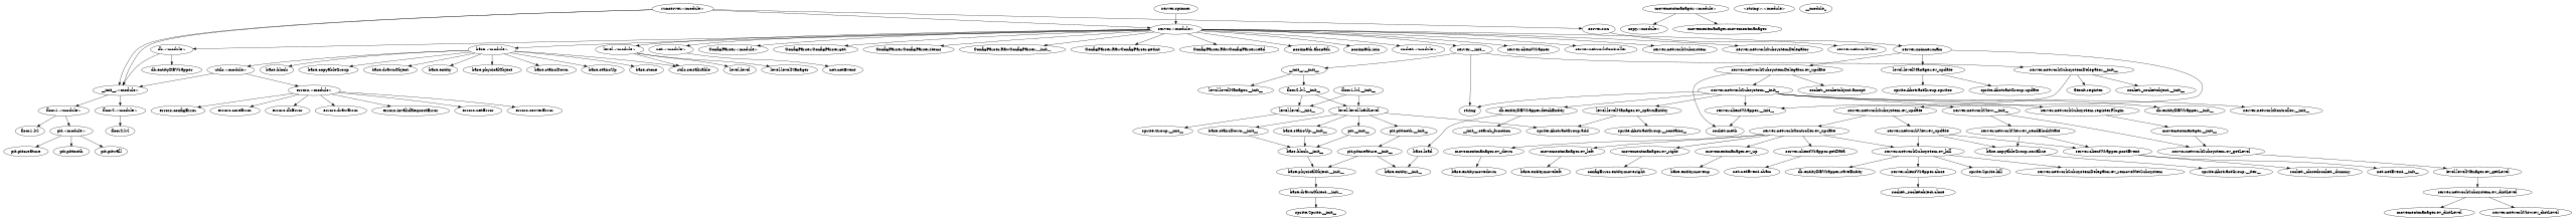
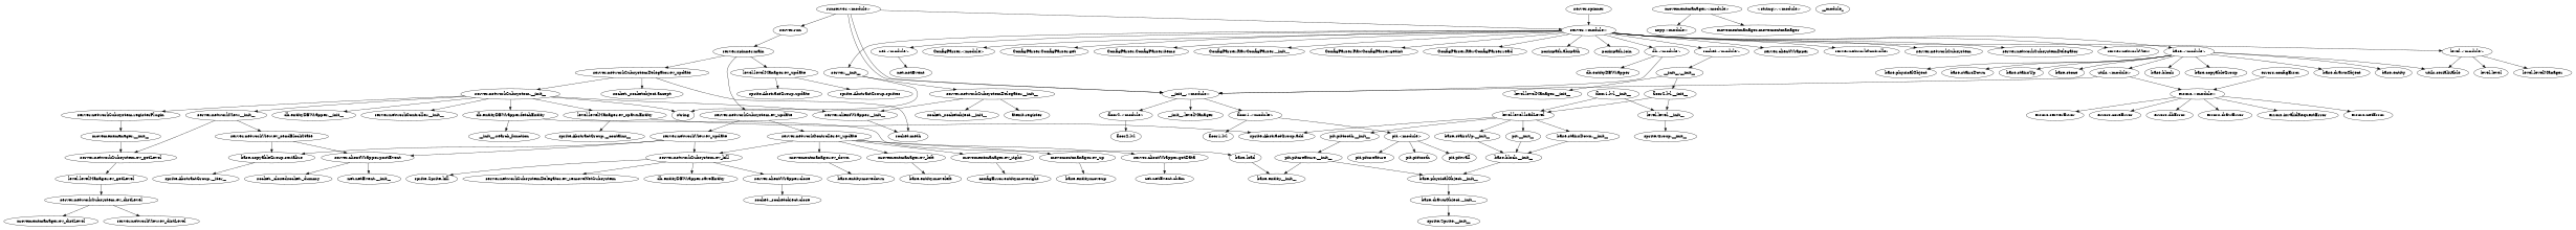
  digraph {
    n1 [label="runserver.<module>"]
    n2 [label="__init__.<module>"]
    n3 [label="server.<module>"]
    n4 [label="server.run"]
+   n5 [label="__init__.levelManager"]
    n6 [label="floor1.<module>"]
    n7 [label="floor2.<module>"]
    n8 [label="base.<module>"]
    n9 [label="level.<module>"]
    n10 [label="net.<module>"]
    n11 [label="db.<module>"]
    n12 [label="ConfigParser.<module>"]
    n13 [label="ConfigParser.ConfigParser.get"]
    n14 [label="ConfigParser.ConfigParser.items"]
    n15 [label="ConfigParser.RawConfigParser.__init__"]
    n16 [label="ConfigParser.RawConfigParser.getint"]
    n17 [label="ConfigParser.RawConfigParser.read"]
    n18 [label="posixpath.abspath"]
    n19 [label="posixpath.join"]
    n20 [label="socket.<module>"]
    n21 [label="server.__init__"]
    n22 [label="server.clientWrapper"]
    n23 [label="server.networkController"]
    n24 [label="server.networkSubsystem"]
    n25 [label="server.networkSubsystemDelegator"]
    n26 [label="server.networkView"]
    n27 [label="server.spinner.main"]
    n28 [label="floor1.lvl"]
    n29 [label="pit.<module>"]
    n30 [label="floor2.lvl"]
    n31 [label="base.block"]
    n32 [label="base.copyableGroup"]
    n33 [label="base.drawnObject"]
    n34 [label="base.entity"]
    n35 [label="base.physicalObject"]
    n36 [label="base.stairsDown"]
    n37 [label="base.stairsUp"]
    n38 [label="base.stone"]
    n39 [label="utils.<module>"]
    n40 [label="utils.serializable"]
    n41 [label="level.level"]
    n42 [label="level.levelManager"]
    n43 [label="net.netEvent"]
    n44 [label="db.entityDBWrapper"]
    n45 [label="__init__.__init__"]
    n46 [label="server.networkSubsystemDelegator.__init__"]
    string
    n48 [label="server.spinner"]
    n49 [label="level.levelManager.ev_update"]
    n50 [label="server.networkSubsystem.ev_update"]
    n51 [label="server.networkSubsystemDelegator.ev_update"]
    n52 [label="errors.<module>"]
    n53 [label="errors.configError"]
    n54 [label="errors.coreError"]
    n55 [label="errors.dbError"]
    n56 [label="errors.drawError"]
    n57 [label="errors.invalidRequestError"]
    n58 [label="errors.netError"]
    n59 [label="errors.serverError"]
    n60 [label="base.block.__init__"]
    n61 [label="base.physicalObject.__init__"]
    n62 [label="base.drawnObject.__init__"]
    n63 [label="sprite.Sprite.__init__"]
    n64 [label="base.copyableGroup.serialize"]
    n65 [label="sprite.AbstractGroup.__iter__"]
    n66 [label="base.entity.__init__"]
    n67 [label="base.load"]
    n68 [label="base.stairsDown.__init__"]
    n69 [label="base.stairsUp.__init__"]
    n70 [label="level.level.__init__"]
    n71 [label="sprite.Group.__init__"]
    n72 [label="level.level.loadLevel"]
    n73 [label="sprite.AbstractGroup.add"]
    n74 [label="pit.__init__"]
    n75 [label="pit.pittooth.__init__"]
    n76 [label="pit.pitcreature.__init__"]
    n77 [label="level.levelManager.ev_getLevel"]
    n78 [label="server.networkSubsystem.ev_distLevel"]
    n79 [label="movementmanager.ev_distLevel"]
    n80 [label="server.networkView.ev_distLevel"]
    n81 [label="level.levelManager.ev_spawnEntity"]
    n82 [label="sprite.AbstractGroup.__contains__"]
    n83 [label="sprite.AbstractGroup.sprites"]
    n84 [label="sprite.AbstractGroup.update"]
    n85 [label="db.entityDBWrapper.fetchEntity"]
    n86 [label="__init__.search_function"]
    n87 [label="db.entityDBWrapper.saveEntity"]
    n88 [label="pit.pitcreature"]
    n89 [label="pit.pittooth"]
    n90 [label="pit.pitwall"]
    n91 [label="level.levelManager.__init__"]
    n92 [label="floor2.lvl.__init__"]
    n93 [label="floor1.lvl.__init__"]
    n94 [label="movementmanager.<module>"]
    n95 [label="copy.<module>"]
    n96 [label="movementmanager.movementmanager"]
    n97 [label="movementmanager.__init__"]
    n98 [label="server.networkSubsystem.ev_getLevel"]
    n99 [label="movementmanager.ev_down"]
    n100 [label="base.entity.movedown"]
    n101 [label="movementmanager.ev_left"]
    n102 [label="base.entity.moveleft"]
    n103 [label="movementmanager.ev_right"]
    n104 [label="configError.entity.moveright"]
    n105 [label="movementmanager.ev_up"]
    n106 [label="base.entity.moveup"]
    n107 [label="atexit.register"]
    n108 [label="socket._socketobject.__init__"]
    n109 [label="server.clientWrapper.__init__"]
    n110 [label="<string>.<module>"]
    n111 [label="socket.meth"]
    n112 [label="server.clientWrapper.close"]
    n113 [label="socket._socketobject.close"]
    n114 [label="server.clientWrapper.getData"]
    n115 [label="net.netEvent.cham"]
    n116 [label="server.clientWrapper.postEvent"]
    n117 [label="socket._closedsocket._dummy"]
    n118 [label="net.netEvent.__init__"]
    n119 [label="server.networkController.ev_update"]
    n120 [label="server.networkSubsystem.ev_kill"]
    n121 [label="sprite.Sprite.kill"]
    n122 [label="server.networkSubsystemDelegator.ev_removeNetSubsystem"]
    n123 [label="server.networkSubsystem.__init__"]
    n124 [label="db.entityDBWrapper.__init__"]
    n125 [label="server.networkController.__init__"]
    n126 [label="server.networkSubsystem.registerPlugin"]
    n127 [label="server.networkView.__init__"]
    n128 [label="server.networkView.ev_sendBlockState"]
    n129 [label="server.networkView.ev_update"]
    n130 [label="socket._socketobject.accept"]
    __module_
    n1 -> n2
    n1 -> n2
    n1 -> n3
    n1 -> n4
+   n2 -> n5
    n2 -> n6
    n2 -> n7
    n3 -> n8
    n3 -> n9
    n3 -> n10
    n3 -> n11
    n3 -> n12
    n3 -> n13
    n3 -> n14
    n3 -> n15
    n3 -> n16
    n3 -> n17
    n3 -> n18
    n3 -> n19
    n3 -> n20
    n3 -> n21
    n3 -> n22
    n3 -> n23
    n3 -> n24
    n3 -> n25
    n3 -> n26
    n4 -> n27
    n6 -> n28
    n6 -> n29
    n7 -> n30
    n8 -> n31
    n8 -> n32
    n8 -> n33
    n8 -> n34
    n8 -> n35
    n8 -> n36
    n8 -> n37
    n8 -> n38
    n8 -> n39
    n8 -> n40
    n9 -> n40
    n9 -> n41
    n9 -> n42
    n10 -> n43
    n11 -> n2
    n11 -> n44
-   n21 -> n45
+   n20 -> n45
    n21 -> n46
    n21 -> string
    n27 -> n49
    n27 -> n50
    n27 -> n51
    n29 -> n88
    n29 -> n89
    n29 -> n90
    n39 -> n2
    n39 -> n52
    n45 -> n91
    n45 -> n92
    n46 -> n107
    n46 -> n108
    n46 -> n109
    n48 -> n3
    n49 -> n83
    n49 -> n84
    n50 -> n119
    n50 -> n129
    n51 -> n111
    n51 -> n123
    n51 -> n130
-   n52 -> n53
+   n53 -> n52
    n52 -> n54
    n52 -> n55
    n52 -> n56
    n52 -> n57
    n52 -> n58
    n52 -> n59
    n60 -> n61
    n61 -> n62
    n62 -> n63
    n64 -> n65
    n67 -> n66
    n68 -> n60
    n69 -> n60
    n70 -> n71
    n72 -> n68
    n72 -> n69
    n72 -> n73
    n72 -> n74
    n72 -> n75
    n74 -> n60
    n75 -> n76
    n76 -> n61
    n76 -> n66
    n77 -> n78
    n78 -> n79
    n78 -> n80
    n81 -> n73
    n81 -> n82
    n85 -> n67
    n85 -> n86
    n92 -> n70
    n92 -> n72
    n93 -> n70
    n93 -> n72
    n94 -> n95
    n94 -> n96
    n97 -> n98
    n98 -> n77
    n99 -> n100
    n101 -> n102
    n103 -> n104
    n105 -> n106
    n109 -> n111
    n112 -> n113
    n114 -> n115
    n116 -> n117
    n116 -> n118
    n119 -> n99
    n119 -> n101
    n119 -> n103
    n119 -> n105
    n119 -> n114
    n119 -> n120
    n120 -> n87
    n120 -> n112
    n120 -> n121
    n120 -> n122
    n123 -> string
    n123 -> n81
    n123 -> n85
    n123 -> n109
    n123 -> n124
    n123 -> n125
    n123 -> n126
    n123 -> n127
    n126 -> n97
    n127 -> n98
    n127 -> n128
    n128 -> n64
    n128 -> n116
    n129 -> n64
    n129 -> n116
    n129 -> n120
  }
